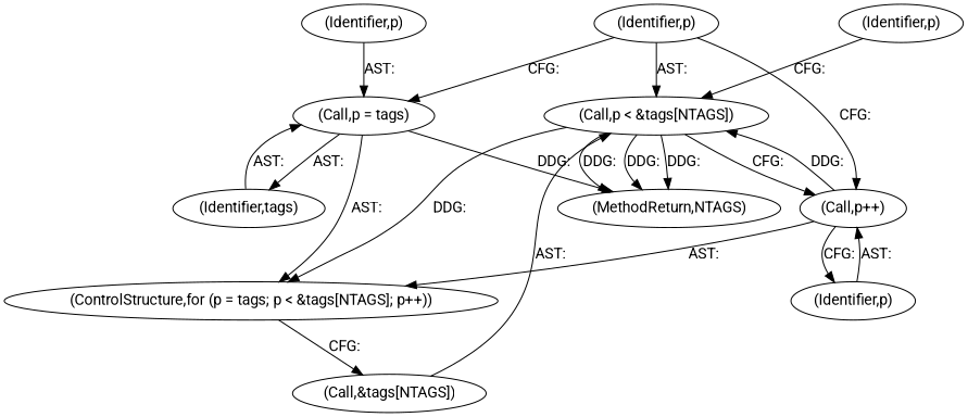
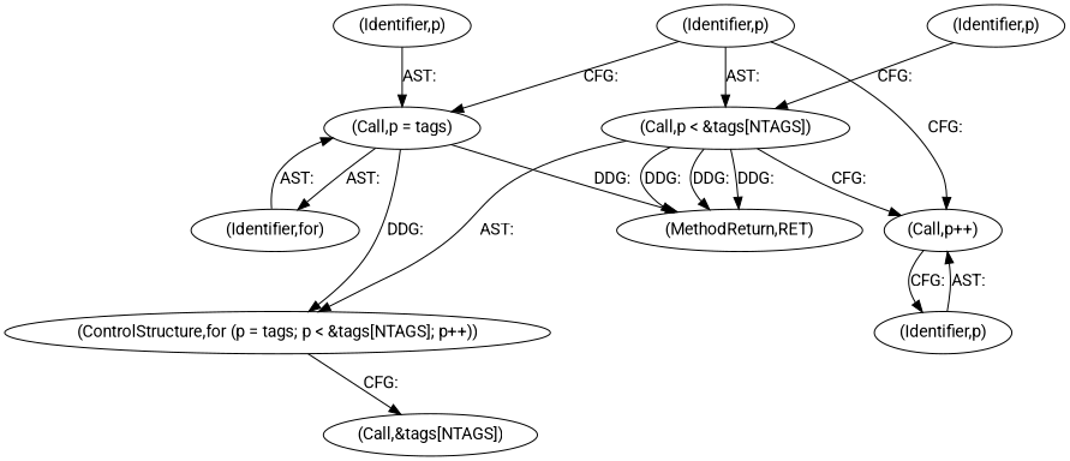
  digraph {
    fontname=Roboto
    node [fontname=Roboto]
    edge [fontname=Roboto]
    n1 [label="(Call,p < &tags[NTAGS])"]
    n2 [label="(Call,p++)"]
    n3 [label="(ControlStructure,for (p = tags; p < &tags[NTAGS]; p++))"]
-   n4 [label="(MethodReturn,NTAGS)"]
+   n4 [label="(MethodReturn,RET)"]
    n5 [label="(Identifier,p)"]
    n6 [label="(Call,&tags[NTAGS])"]
    n7 [label="(Call,p = tags)"]
-   n8 [label="(Identifier,tags)"]
+   n8 [label="(Identifier,for)"]
    n9 [label="(Identifier,p)"]
    n10 [label="(Identifier,p)"]
    n11 [label="(Identifier,p)"]
    n1 -> n2 [label="CFG: "]
-   n1 -> n3 [label="DDG: "]
+   n1 -> n3 [label="AST: "]
    n1 -> n4 [label="DDG: "]
    n1 -> n4 [label="DDG: "]
    n1 -> n4 [label="DDG: "]
-   n2 -> n1 [label="DDG: "]
-   n2 -> n3 [label="AST: "]
    n2 -> n5 [label="CFG: "]
    n3 -> n6 [label="CFG: "]
    n5 -> n2 [label="AST: "]
-   n6 -> n1 [label="AST: "]
-   n7 -> n3 [label="AST: "]
+   n7 -> n3 [label="DDG: "]
    n7 -> n4 [label="DDG: "]
    n7 -> n8 [label="AST: "]
    n8 -> n7 [label="AST: "]
    n9 -> n7 [label="AST: "]
    n10 -> n1 [label="CFG: "]
    n11 -> n1 [label="AST: "]
    n11 -> n2 [label="CFG: "]
    n11 -> n7 [label="CFG: "]
  }
